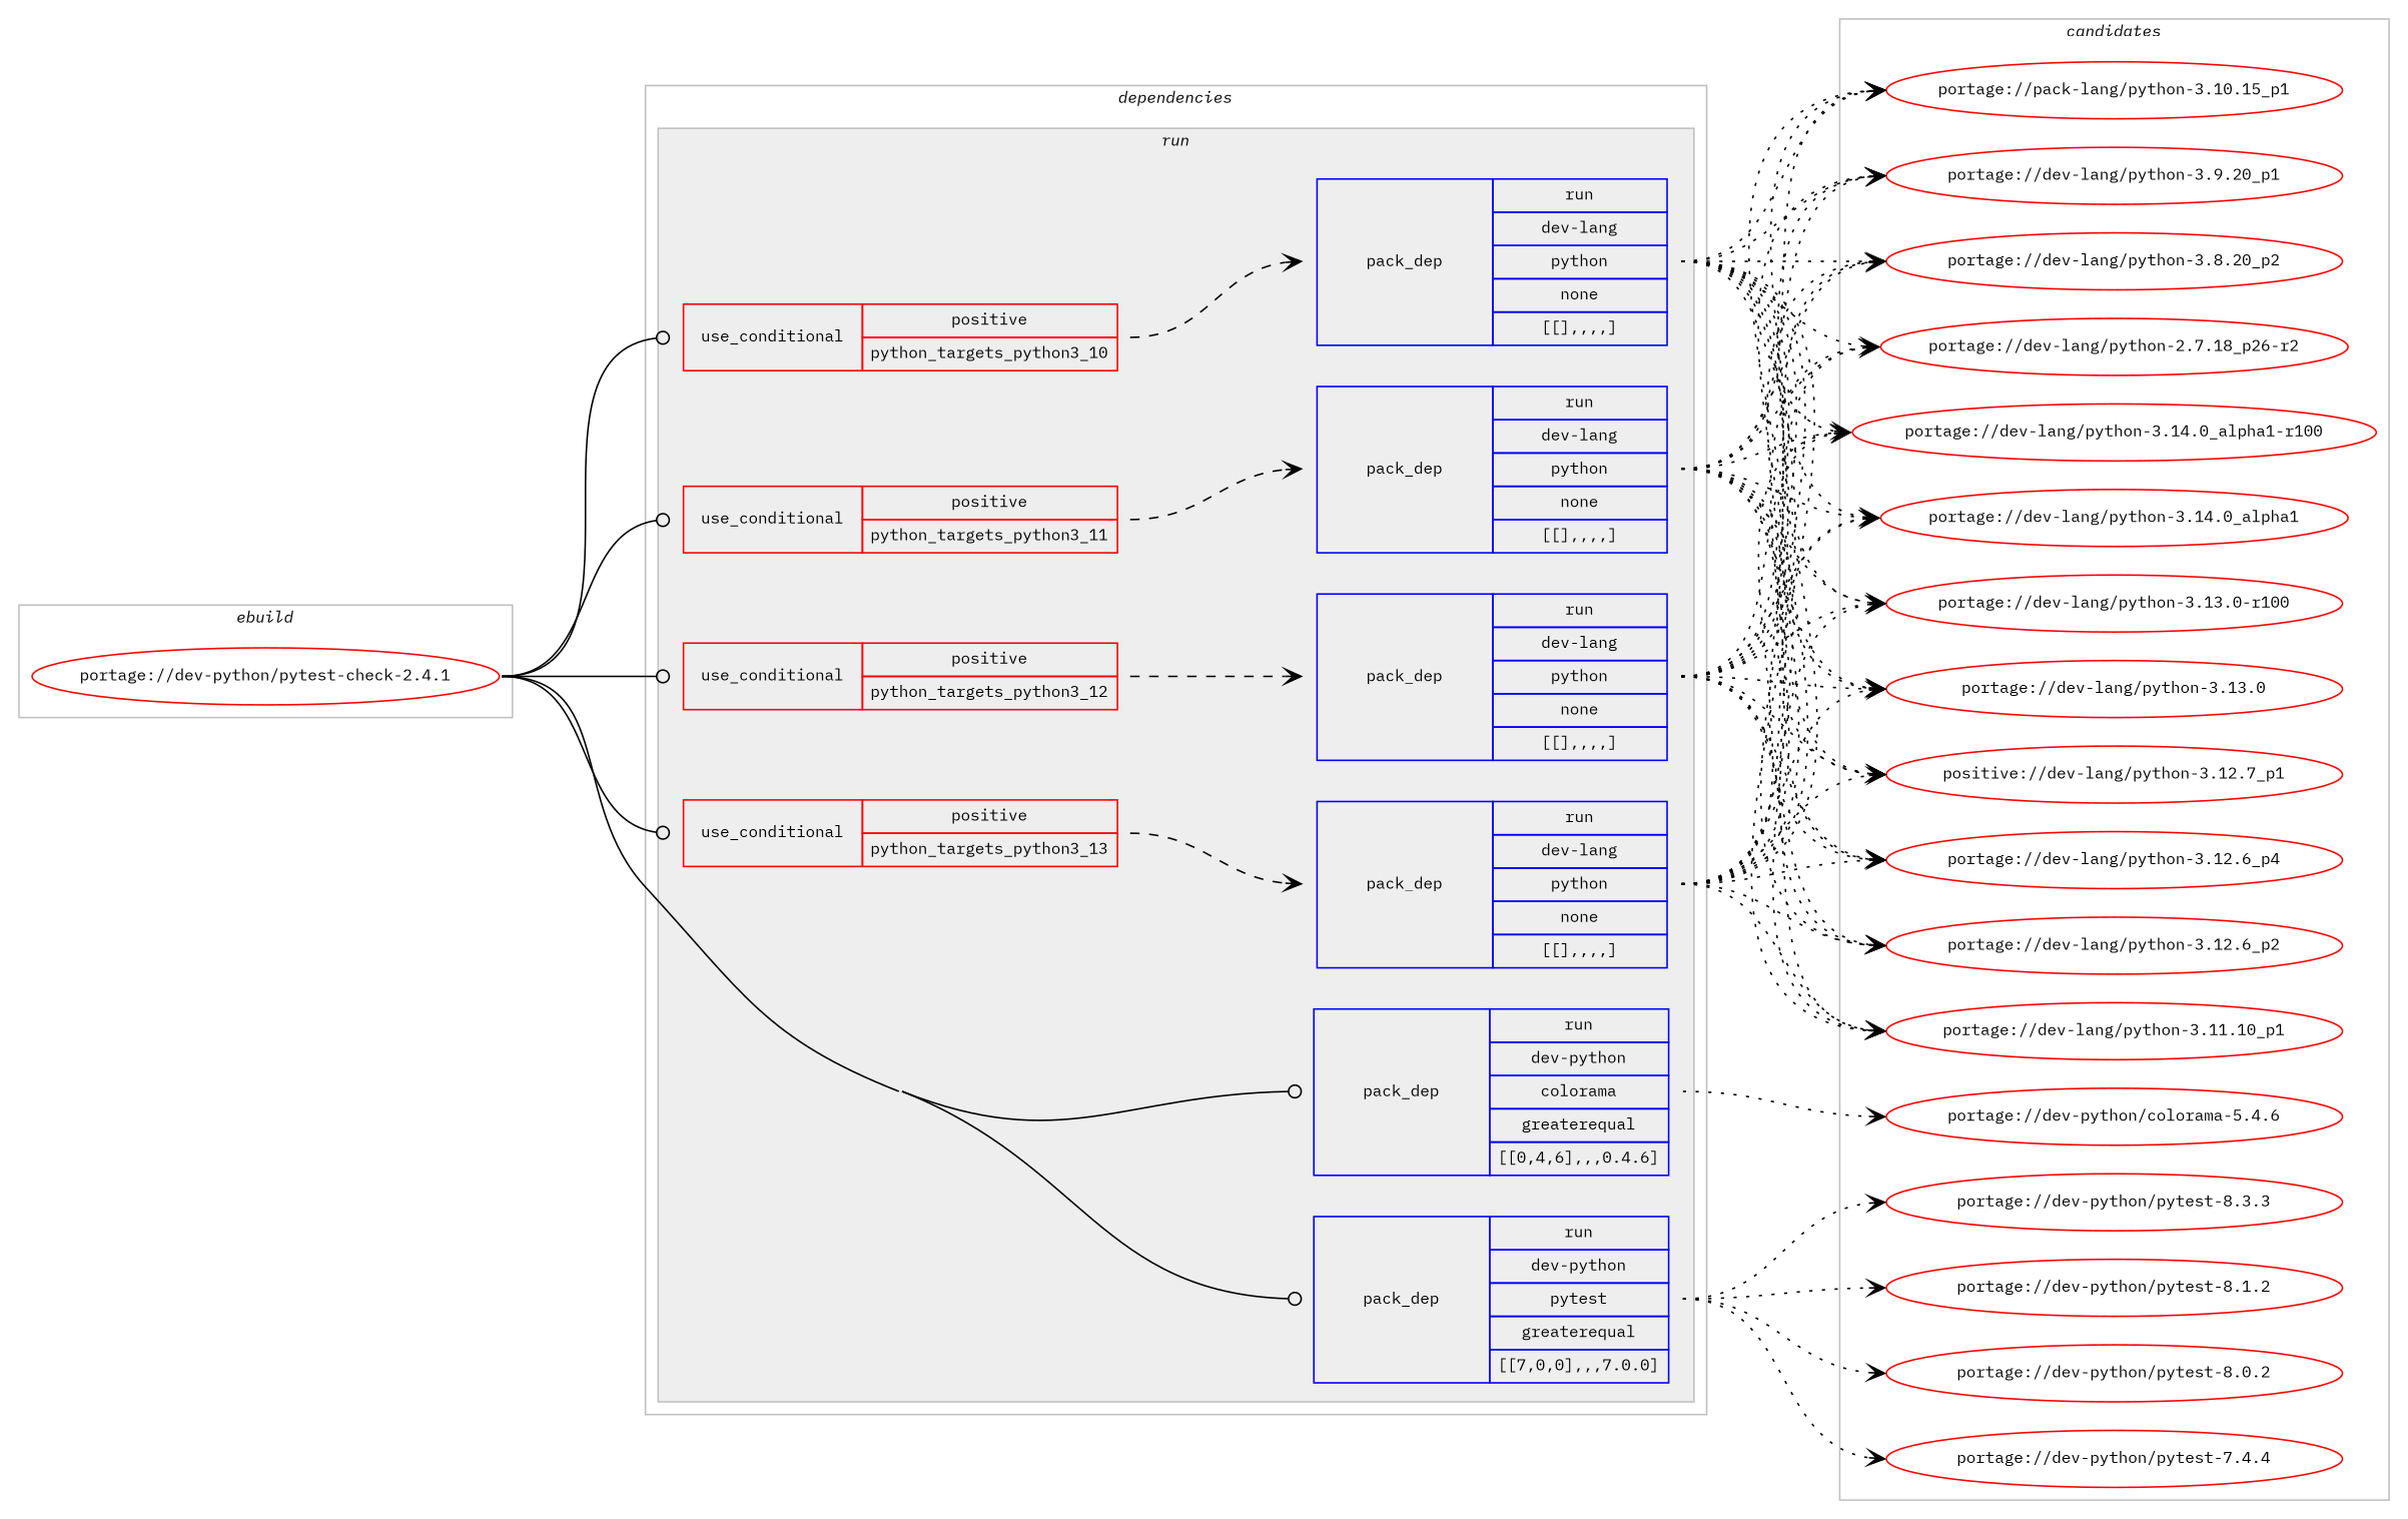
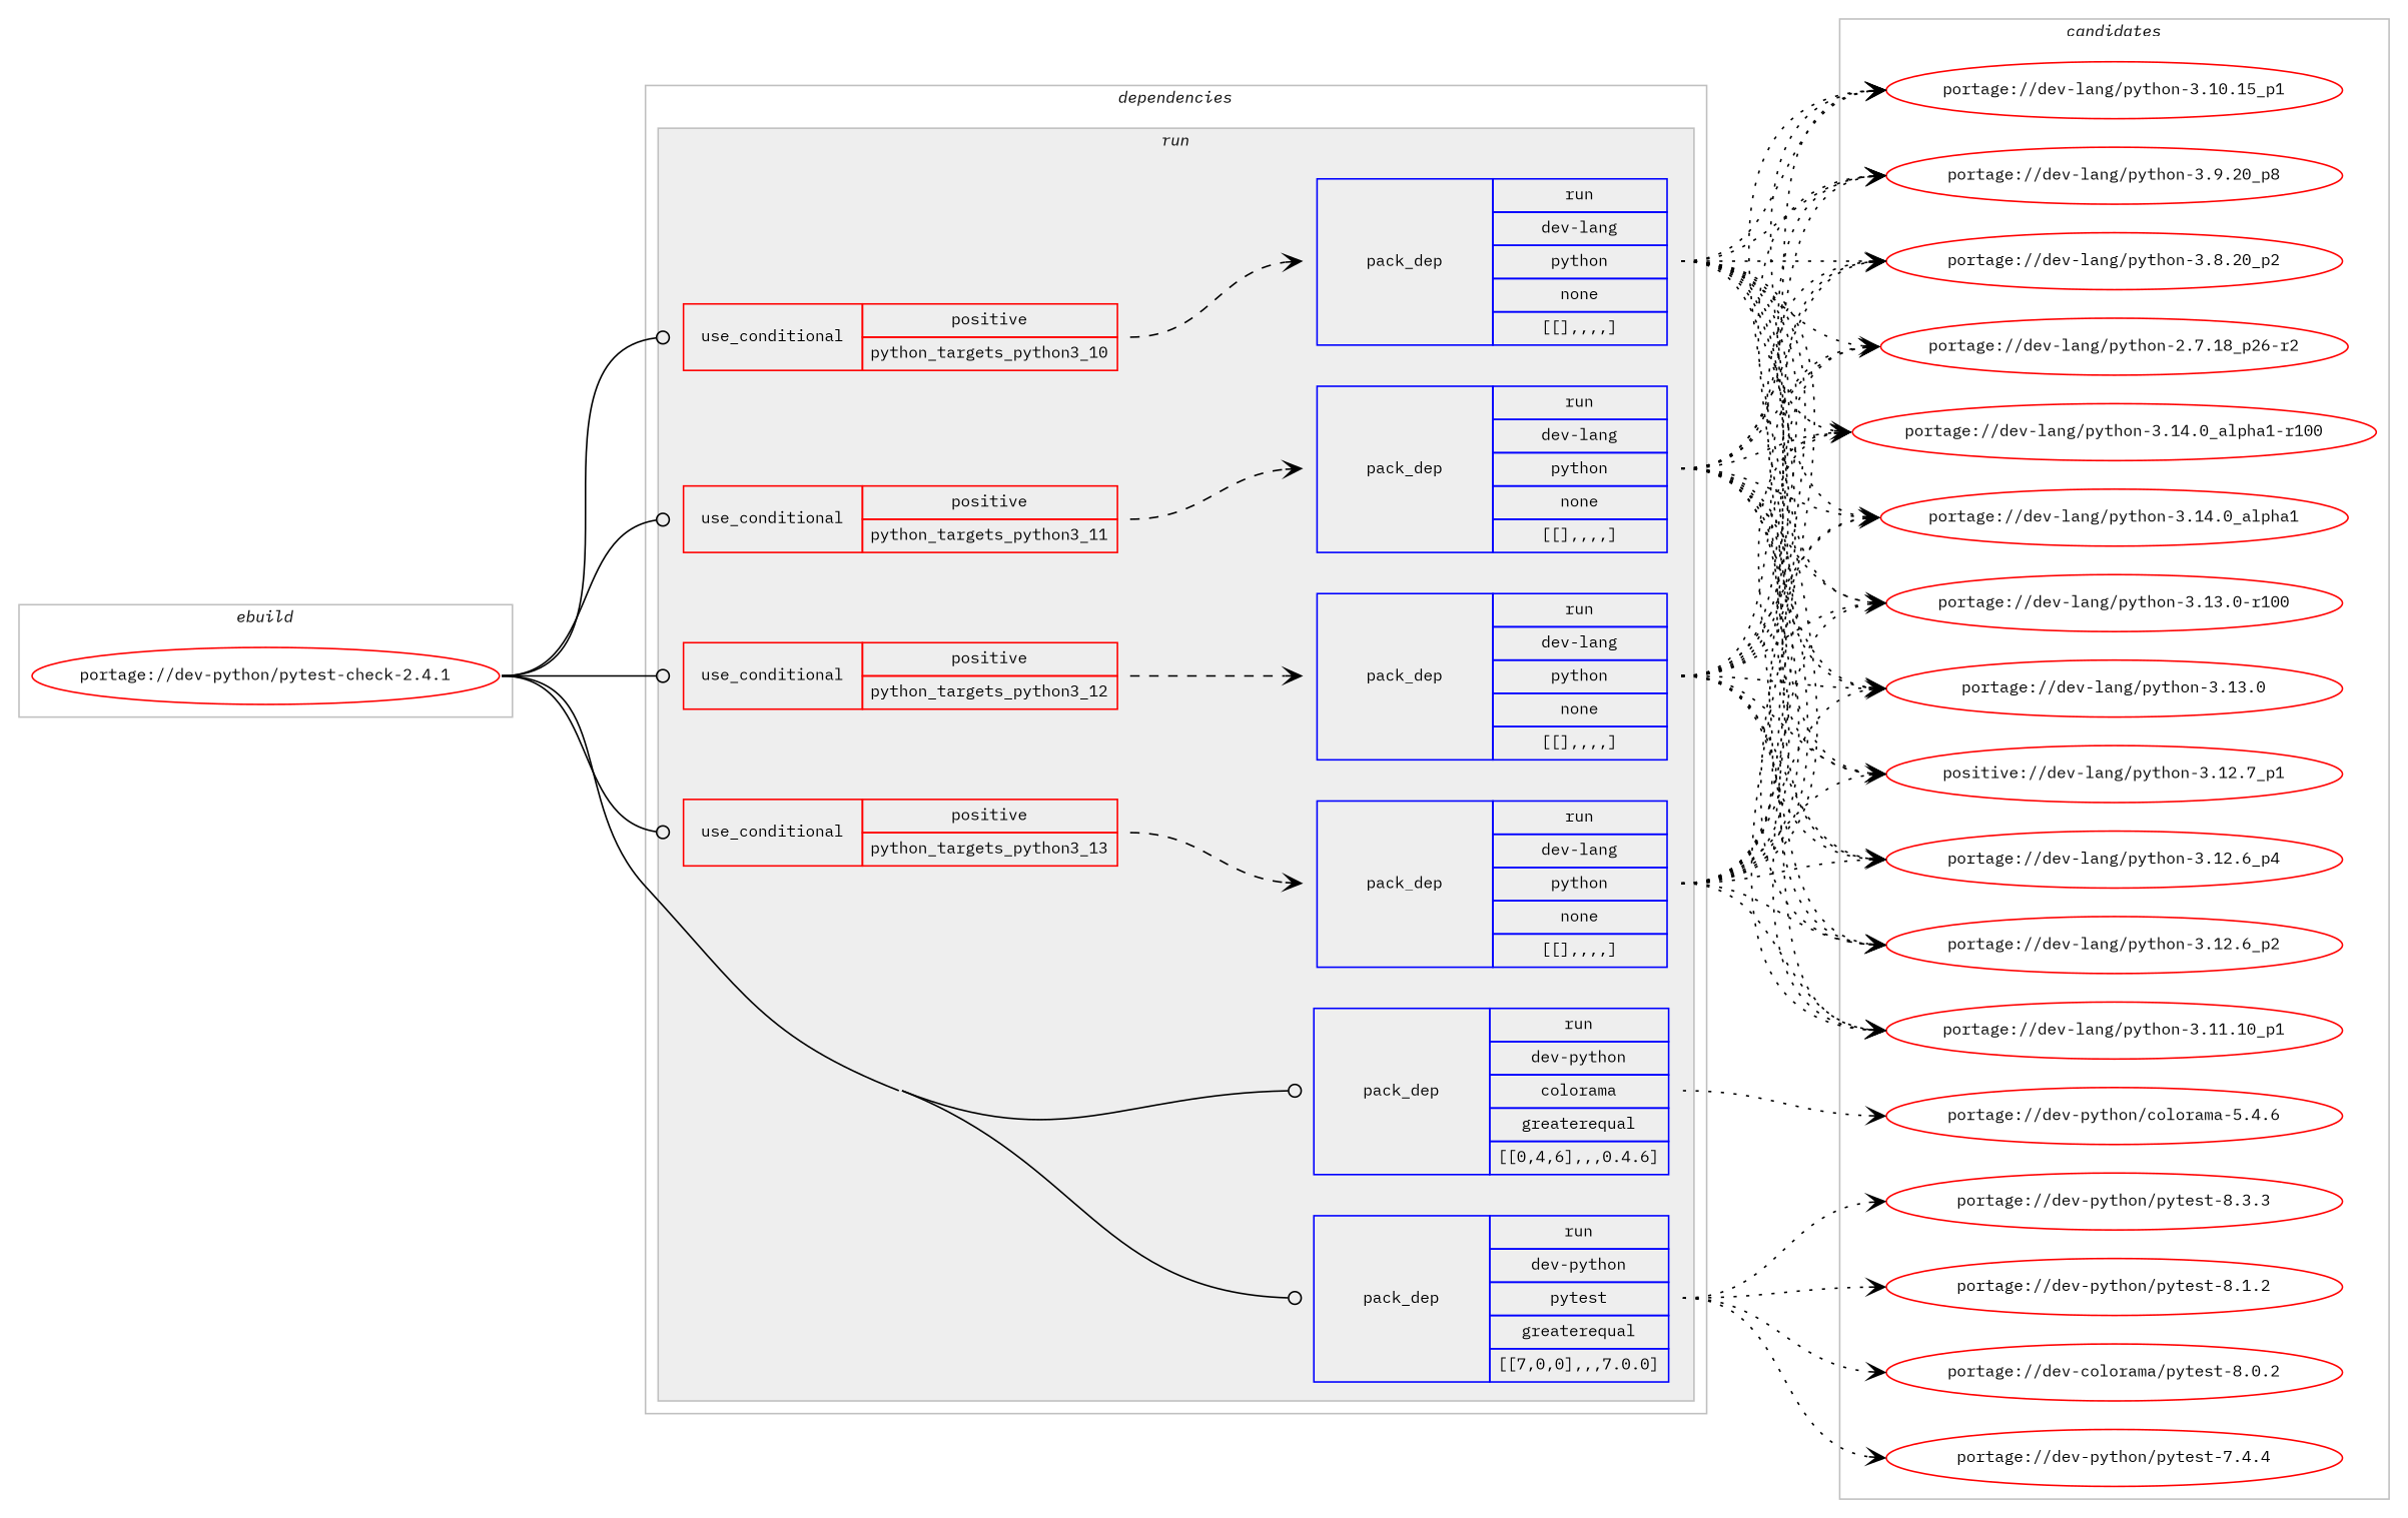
  digraph {
    compound=true
    concentrate=true
    fontname="IBM Plex Mono"
    fontsize=10
    newrank=true
    rankdir=LR
    ranksep=1.5
    node [color=red fontname="IBM Plex Mono" fontsize=10]
    edge [arrowhead=vee fontname="IBM Plex Mono" headport=w style=dotted tailport=e weight=100]
    n1 [label="portage://dev-python/pytest-check-2.4.1" width=4]
    n2 [color=blue label=<<TABLE BORDER="0" CELLBORDER="1" CELLSPACING="0" CELLPADDING="4" WIDTH="220"><TR><TD ROWSPAN="6" CELLPADDING="30">pack_dep</TD></TR><TR><TD WIDTH="110">run</TD></TR><TR><TD>dev-lang</TD></TR><TR><TD>python</TD></TR><TR><TD>none</TD></TR><TR><TD>[[],,,,]</TD></TR></TABLE>> shape=none]
    n3 [label=<<TABLE BORDER="0" CELLBORDER="1" CELLSPACING="0" CELLPADDING="4"><TR><TD ROWSPAN="3" CELLPADDING="10">use_conditional</TD></TR><TR><TD>positive</TD></TR><TR><TD>python_targets_python3_10</TD></TR></TABLE>> shape=none]
    n4 [color=blue label=<<TABLE BORDER="0" CELLBORDER="1" CELLSPACING="0" CELLPADDING="4" WIDTH="220"><TR><TD ROWSPAN="6" CELLPADDING="30">pack_dep</TD></TR><TR><TD WIDTH="110">run</TD></TR><TR><TD>dev-lang</TD></TR><TR><TD>python</TD></TR><TR><TD>none</TD></TR><TR><TD>[[],,,,]</TD></TR></TABLE>> shape=none]
    n5 [label=<<TABLE BORDER="0" CELLBORDER="1" CELLSPACING="0" CELLPADDING="4"><TR><TD ROWSPAN="3" CELLPADDING="10">use_conditional</TD></TR><TR><TD>positive</TD></TR><TR><TD>python_targets_python3_11</TD></TR></TABLE>> shape=none]
    n6 [color=blue label=<<TABLE BORDER="0" CELLBORDER="1" CELLSPACING="0" CELLPADDING="4" WIDTH="220"><TR><TD ROWSPAN="6" CELLPADDING="30">pack_dep</TD></TR><TR><TD WIDTH="110">run</TD></TR><TR><TD>dev-lang</TD></TR><TR><TD>python</TD></TR><TR><TD>none</TD></TR><TR><TD>[[],,,,]</TD></TR></TABLE>> shape=none]
    n7 [label=<<TABLE BORDER="0" CELLBORDER="1" CELLSPACING="0" CELLPADDING="4"><TR><TD ROWSPAN="3" CELLPADDING="10">use_conditional</TD></TR><TR><TD>positive</TD></TR><TR><TD>python_targets_python3_12</TD></TR></TABLE>> shape=none]
    n8 [color=blue label=<<TABLE BORDER="0" CELLBORDER="1" CELLSPACING="0" CELLPADDING="4" WIDTH="220"><TR><TD ROWSPAN="6" CELLPADDING="30">pack_dep</TD></TR><TR><TD WIDTH="110">run</TD></TR><TR><TD>dev-lang</TD></TR><TR><TD>python</TD></TR><TR><TD>none</TD></TR><TR><TD>[[],,,,]</TD></TR></TABLE>> shape=none]
    n9 [label=<<TABLE BORDER="0" CELLBORDER="1" CELLSPACING="0" CELLPADDING="4"><TR><TD ROWSPAN="3" CELLPADDING="10">use_conditional</TD></TR><TR><TD>positive</TD></TR><TR><TD>python_targets_python3_13</TD></TR></TABLE>> shape=none]
    n10 [color=blue label=<<TABLE BORDER="0" CELLBORDER="1" CELLSPACING="0" CELLPADDING="4" WIDTH="220"><TR><TD ROWSPAN="6" CELLPADDING="30">pack_dep</TD></TR><TR><TD WIDTH="110">run</TD></TR><TR><TD>dev-python</TD></TR><TR><TD>colorama</TD></TR><TR><TD>greaterequal</TD></TR><TR><TD>[[0,4,6],,,0.4.6]</TD></TR></TABLE>> shape=none]
    n11 [color=blue label=<<TABLE BORDER="0" CELLBORDER="1" CELLSPACING="0" CELLPADDING="4" WIDTH="220"><TR><TD ROWSPAN="6" CELLPADDING="30">pack_dep</TD></TR><TR><TD WIDTH="110">run</TD></TR><TR><TD>dev-python</TD></TR><TR><TD>pytest</TD></TR><TR><TD>greaterequal</TD></TR><TR><TD>[[7,0,0],,,7.0.0]</TD></TR></TABLE>> shape=none]
    n12 [label="portage://dev-lang/python-3.14.0_alpha1-r100" width=4]
    n13 [label="portage://dev-lang/python-3.14.0_alpha1" width=4]
    n14 [label="portage://dev-lang/python-3.13.0-r100" width=4]
    n15 [label="portage://dev-lang/python-3.13.0" width=4]
    n16 [label="positive://dev-lang/python-3.12.7_p1" width=4]
    n17 [label="portage://dev-lang/python-3.12.6_p4" width=4]
    n18 [label="portage://dev-lang/python-3.12.6_p2" width=4]
    n19 [label="portage://dev-lang/python-3.11.10_p1" width=4]
-   n20 [label="portage://pack-lang/python-3.10.15_p1" width=4]
-   n21 [label="portage://dev-lang/python-3.9.20_p1" width=4]
+   n20 [label="portage://dev-lang/python-3.10.15_p1" width=4]
+   n21 [label="portage://dev-lang/python-3.9.20_p8" width=4]
    n22 [label="portage://dev-lang/python-3.8.20_p2" width=4]
    n23 [label="portage://dev-lang/python-2.7.18_p26-r2" width=4]
    n24 [label="portage://dev-python/colorama-5.4.6" width=4]
    n25 [label="portage://dev-python/pytest-8.3.3" width=4]
    n26 [label="portage://dev-python/pytest-8.1.2" width=4]
-   n27 [label="portage://dev-python/pytest-8.0.2" width=4]
+   n27 [label="portage://dev-colorama/pytest-8.0.2" width=4]
    n28 [label="portage://dev-python/pytest-7.4.4" width=4]
    subgraph cluster_1 {
      color=gray
      label=<<i>ebuild</i>>
      n1
    }
    subgraph cluster_2 {
      color=gray
      label=<<i>dependencies</i>>
      subgraph cluster_3 {
        color=gray
        fillcolor="#eeeeee"
        label=<<i>compile</i>>
        style=filled
      }
      subgraph cluster_4 {
        color=gray
        fillcolor="#eeeeee"
        label=<<i>compile and run</i>>
        style=filled
      }
      subgraph cluster_5 {
        color=gray
        fillcolor="#eeeeee"
        label=<<i>run</i>>
        style=filled
        subgraph sub_6 {
          color=gray
          fillcolor="#eeeeee"
          label=<<i>run</i>>
          style=filled
          n3
          subgraph sub_7 {
            color=gray
            fillcolor="#eeeeee"
            label=<<i>run</i>>
            style=filled
            n2
          }
        }
        subgraph sub_8 {
          color=gray
          fillcolor="#eeeeee"
          label=<<i>run</i>>
          style=filled
          n5
          subgraph sub_9 {
            color=gray
            fillcolor="#eeeeee"
            label=<<i>run</i>>
            style=filled
            n4
          }
        }
        subgraph sub_10 {
          color=gray
          fillcolor="#eeeeee"
          label=<<i>run</i>>
          style=filled
          n7
          subgraph sub_11 {
            color=gray
            fillcolor="#eeeeee"
            label=<<i>run</i>>
            style=filled
            n6
          }
        }
        subgraph sub_12 {
          color=gray
          fillcolor="#eeeeee"
          label=<<i>run</i>>
          style=filled
          n9
          subgraph sub_13 {
            color=gray
            fillcolor="#eeeeee"
            label=<<i>run</i>>
            style=filled
            n8
          }
        }
        subgraph sub_14 {
          color=gray
          fillcolor="#eeeeee"
          label=<<i>run</i>>
          style=filled
          n10
        }
        subgraph sub_15 {
          color=gray
          fillcolor="#eeeeee"
          label=<<i>run</i>>
          style=filled
          n11
        }
      }
    }
    subgraph cluster_16 {
      color=gray
      label=<<i>candidates</i>>
      rank=same
      subgraph sub_17 {
        color=black
        label=<<i>candidates</i>>
        nodesep=1
        rank=same
        n12
        n13
        n14
        n15
        n16
        n17
        n18
        n19
        n20
        n21
        n22
        n23
      }
      subgraph sub_18 {
        color=black
        label=<<i>candidates</i>>
        nodesep=1
        rank=same
        n12
        n13
        n14
        n15
        n16
        n17
        n18
        n19
        n20
        n21
        n22
        n23
      }
      subgraph sub_19 {
        color=black
        label=<<i>candidates</i>>
        nodesep=1
        rank=same
        n12
        n13
        n14
        n15
        n16
        n17
        n18
        n19
        n20
        n21
        n22
        n23
      }
      subgraph sub_20 {
        color=black
        label=<<i>candidates</i>>
        nodesep=1
        rank=same
        n12
        n13
        n14
        n15
        n16
        n17
        n18
        n19
        n20
        n21
        n22
        n23
      }
      subgraph sub_21 {
        color=black
        label=<<i>candidates</i>>
        nodesep=1
        rank=same
        n24
      }
      subgraph sub_22 {
        color=black
        label=<<i>candidates</i>>
        nodesep=1
        rank=same
        n25
        n26
        n27
        n28
      }
    }
    n1 -> n3 [arrowhead=odot style=solid weight=20]
    n1 -> n5 [arrowhead=odot style=solid weight=20]
    n1 -> n7 [arrowhead=odot style=solid weight=20]
    n1 -> n9 [arrowhead=odot style=solid weight=20]
    n1 -> n10 [arrowhead=odot style=solid weight=20]
    n1 -> n11 [arrowhead=odot style=solid weight=20]
    n2 -> n12
    n2 -> n13
    n2 -> n14
    n2 -> n15
    n2 -> n16
    n2 -> n17
    n2 -> n18
    n2 -> n19
    n2 -> n20
    n2 -> n21
    n2 -> n22
    n2 -> n23
    n3 -> n2 [style=dashed weight=20]
    n4 -> n12
    n4 -> n13
    n4 -> n14
    n4 -> n15
    n4 -> n16
    n4 -> n17
    n4 -> n18
    n4 -> n19
    n4 -> n20
    n4 -> n21
    n4 -> n22
    n4 -> n23
    n5 -> n4 [style=dashed weight=20]
    n6 -> n12
    n6 -> n13
    n6 -> n14
    n6 -> n15
    n6 -> n16
    n6 -> n17
    n6 -> n18
    n6 -> n19
    n6 -> n20
    n6 -> n21
    n6 -> n22
    n6 -> n23
    n7 -> n6 [style=dashed weight=20]
    n8 -> n12
    n8 -> n13
    n8 -> n14
    n8 -> n15
    n8 -> n16
    n8 -> n17
    n8 -> n18
    n8 -> n19
    n8 -> n20
    n8 -> n21
    n8 -> n22
    n8 -> n23
    n9 -> n8 [style=dashed weight=20]
    n10 -> n24
    n11 -> n25
    n11 -> n26
    n11 -> n27
    n11 -> n28
  }
